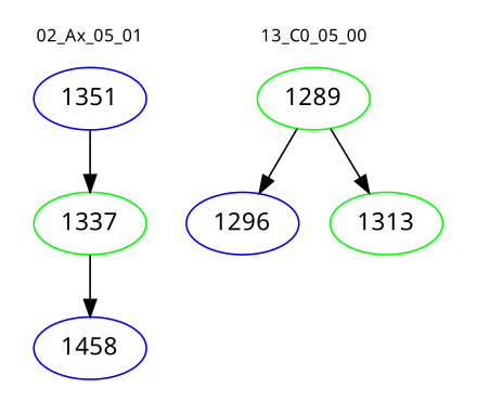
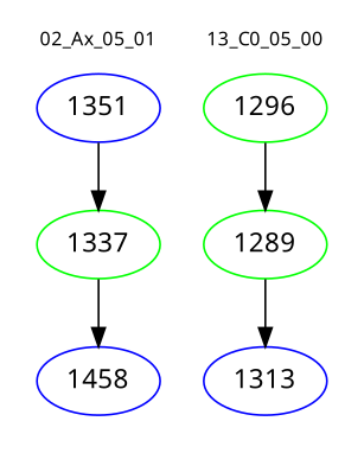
  digraph {
    fontname="Noto Sans"
    node [color=blue fontname="Noto Sans"]
    edge [color=black fontname="Noto Sans"]
    n1 [label=1351]
    n2 [color=green label=1337]
    n3 [label=1458]
-   n4 [label=1296]
+   n4 [color=green label=1296]
    n5 [color=green label=1289]
-   n6 [color=green label=1313]
+   n6 [label=1313]
    subgraph cluster_1 {
      color=white
      fontsize=10
      label="02_Ax_05_01"
      n1
      n2
      n3
    }
    subgraph cluster_2 {
      color=white
      fontsize=10
      label="13_C0_05_00"
      n4
      n5
      n6
    }
    n1 -> n2
    n2 -> n3
-   n5 -> n4
+   n4 -> n5
    n5 -> n6
  }
